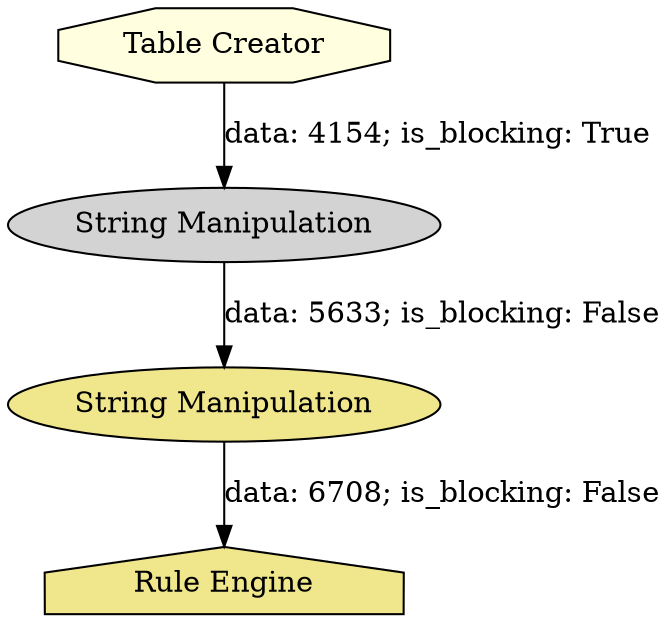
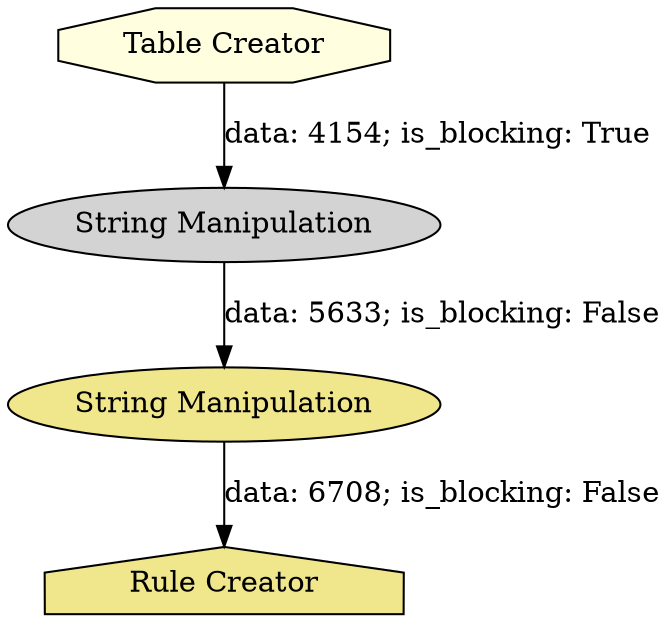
  digraph {
    rankdir=TB
    node [style=filled fillcolor=khaki shape=ellipse]
    n1 [label="String Manipulation" fillcolor=lightgrey]
    n2 [label="String Manipulation"]
-   n3 [label="Rule Engine" shape=house]
+   n3 [label="Rule Creator" shape=house]
    n4 [label="Table Creator" fillcolor=lightyellow shape=octagon]
    n1 -> n2 [label="data: 5633; is_blocking: False"]
    n2 -> n3 [label="data: 6708; is_blocking: False"]
    n4 -> n1 [label="data: 4154; is_blocking: True"]
  }
